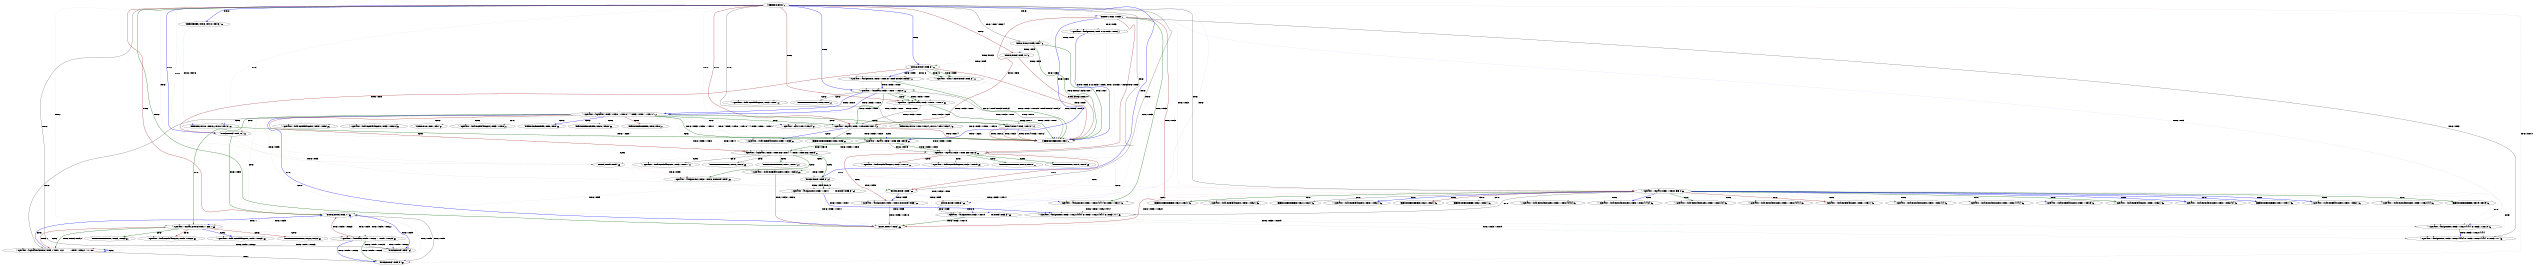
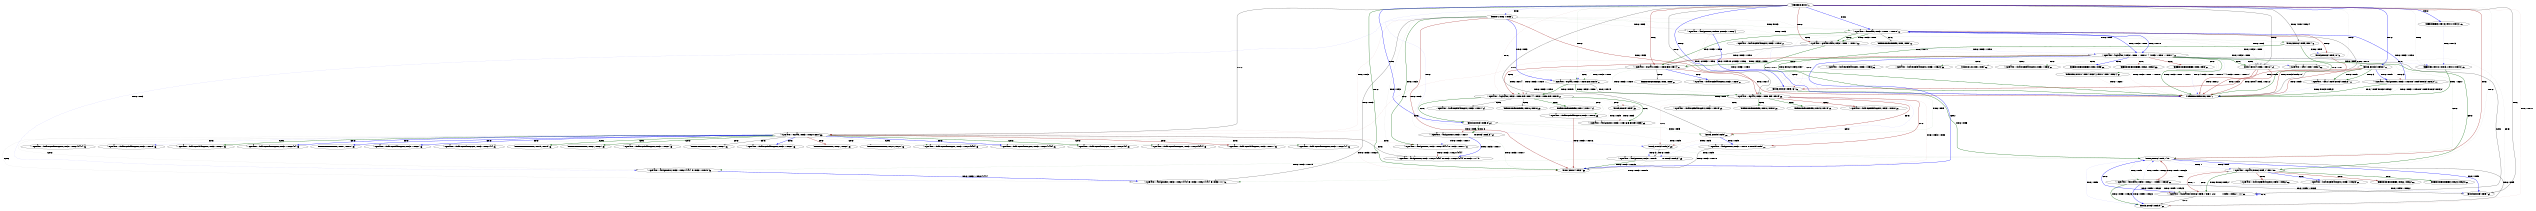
  digraph {
    edge [color=darkgreen style=bold]
    n1 [label=<(METHOD,FUN1)<SUB>1</SUB>>]
    n2 [label=<(PARAM,VAR2 *VAR3)<SUB>1</SUB>>]
    n3 [label=<(FUN2,FUN2(VAR5,VAR7))<SUB>6</SUB>>]
    n4 [label=<(FUN3,FUN3(VAR5,10))<SUB>8</SUB>>]
    n5 [label=<(FUN3,FUN3(VAR5,16))<SUB>19</SUB>>]
    n6 [label=<(FUN5,FUN5(VAR5))<SUB>64</SUB>>]
    n7 [label=<(FUN7,FUN7(VAR3))<SUB>65</SUB>>]
    n8 [label=<(&lt;operator&gt;.equals,VAR3-&gt;VAR8 == VAR15)<SUB>26</SUB>>]
    n9 [label=<(&lt;operator&gt;.equals,VAR3-&gt;VAR20 == 0)<SUB>33</SUB>>]
    n10 [label=<(&lt;operator&gt;.cast,(VAR1)VAR24)<SUB>67</SUB>>]
    n11 [label=<(FUN4,FUN4(VAR3, VAR12))<SUB>14</SUB>>]
    n12 [label=<(RETURN,return VAR13;,return VAR13;)<SUB>15</SUB>>]
    n13 [label=<(FUN3,FUN3(VAR5,9))<SUB>62</SUB>>]
    n14 [label=<(FUN3,FUN3(VAR5,3))<SUB>11</SUB>>]
    n15 [label=<(&lt;operator&gt;.lessThan,VAR3-&gt;VAR8 &lt; VAR10)<SUB>12</SUB>>]
    n16 [label=<(&lt;operator&gt;.greaterThan,VAR3-&gt;VAR8 &gt; VAR11)<SUB>82</SUB>>]
    n17 [label=<(IDENTIFIER,VAR13,return VAR13;)<SUB>15</SUB>>]
    n18 [label=<(&lt;operator&gt;.equals,VAR3-&gt;VAR8 == VAR14)<SUB>21</SUB>>]
    n19 [label=<(&lt;operator&gt;.equals,VAR3-&gt;VAR8 == VAR15)<SUB>21</SUB>>]
    n20 [label=<(&lt;operator&gt;.equals,FUN6(VAR5,1) == 1)<SUB>59</SUB>>]
    n21 [label=<(FUN5,FUN5(VAR5))<SUB>23</SUB>>]
    n22 [label=<(FUN3,FUN3(VAR5,3))<SUB>24</SUB>>]
    n23 [label=<(FUN5,FUN5(VAR5))<SUB>28</SUB>>]
    n24 [label=<(FUN3,FUN3(VAR5,3))<SUB>29</SUB>>]
    n25 [label=<(FUN6,FUN6(VAR5,1))<SUB>59</SUB>>]
    n26 [label=<(&lt;operator&gt;.assignment,VAR5 = &amp;VAR3-&gt;VAR6)<SUB>4</SUB>>]
    n27 [label=<(&lt;operator&gt;.assignment,VAR3-&gt;VAR21[0][0] = VAR3-&gt;VAR21[0][1] = VAR3-&gt;V...)<SUB>45</SUB>>]
    n28 [label=<(&lt;operator&gt;.assignment,VAR3-&gt;VAR21[1][0] = VAR3-&gt;VAR21[1][1] = VAR3-&gt;V...)<SUB>46</SUB>>]
    n29 [label=<(&lt;operator&gt;.assignment,VAR3-&gt;VAR21[0][1] = VAR3-&gt;VAR17)<SUB>40</SUB>>]
    n30 [label=<(&lt;operator&gt;.assignment,VAR3-&gt;VAR21[1][1] = VAR3-&gt;VAR19)<SUB>46</SUB>>]
    n31 [label=<(METHOD_RETURN,VAR1)<SUB>1</SUB>>]
    n32 [label=<(&lt;operator&gt;.assignment,VAR3-&gt;VAR18 = FUN5(VAR5))<SUB>28</SUB>>]
    n33 [label=<(&lt;operator&gt;.assignment,VAR3-&gt;VAR19          = FUN3(VAR5,3))<SUB>29</SUB>>]
    n34 [label=<(&lt;operator&gt;.indirectFieldAccess,VAR3-&gt;VAR18)<SUB>28</SUB>>]
    n35 [label=<(&lt;operator&gt;.indirectFieldAccess,VAR3-&gt;VAR19)<SUB>29</SUB>>]
    n36 [label=<(FIELD_IDENTIFIER,VAR18,VAR18)<SUB>28</SUB>>]
    n37 [label=<(FIELD_IDENTIFIER,VAR19,VAR19)<SUB>29</SUB>>]
    n38 [label=<(&lt;operator&gt;.indirectIndexAccess,VAR3-&gt;VAR21[0][0])<SUB>45</SUB>>]
    n39 [label=<(&lt;operator&gt;.indirectIndexAccess,VAR3-&gt;VAR21[1][0])<SUB>46</SUB>>]
    n40 [label=<(&lt;operator&gt;.indirectIndexAccess,VAR3-&gt;VAR21[0])<SUB>45</SUB>>]
    n41 [label=<(&lt;operator&gt;.indirectIndexAccess,VAR3-&gt;VAR21[0][1])<SUB>45</SUB>>]
    n42 [label=<(&lt;operator&gt;.indirectFieldAccess,VAR3-&gt;VAR17)<SUB>45</SUB>>]
    n43 [label=<(&lt;operator&gt;.indirectIndexAccess,VAR3-&gt;VAR21[1])<SUB>46</SUB>>]
    n44 [label=<(&lt;operator&gt;.indirectIndexAccess,VAR3-&gt;VAR21[1][1])<SUB>46</SUB>>]
    n45 [label=<(&lt;operator&gt;.indirectFieldAccess,VAR3-&gt;VAR19)<SUB>46</SUB>>]
    n46 [label=<(&lt;operator&gt;.indirectFieldAccess,VAR3-&gt;VAR21)<SUB>45</SUB>>]
    n47 [label=<(&lt;operator&gt;.indirectIndexAccess,VAR3-&gt;VAR21[0])<SUB>45</SUB>>]
    n48 [label=<(FIELD_IDENTIFIER,VAR17,VAR17)<SUB>45</SUB>>]
    n49 [label=<(&lt;operator&gt;.indirectFieldAccess,VAR3-&gt;VAR21)<SUB>46</SUB>>]
    n50 [label=<(&lt;operator&gt;.indirectIndexAccess,VAR3-&gt;VAR21[1])<SUB>46</SUB>>]
    n51 [label=<(FIELD_IDENTIFIER,VAR19,VAR19)<SUB>46</SUB>>]
    n52 [label=<(FIELD_IDENTIFIER,VAR21,VAR21)<SUB>45</SUB>>]
    n53 [label=<(&lt;operator&gt;.indirectFieldAccess,VAR3-&gt;VAR21)<SUB>45</SUB>>]
    n54 [label=<(FIELD_IDENTIFIER,VAR21,VAR21)<SUB>46</SUB>>]
    n55 [label=<(&lt;operator&gt;.indirectFieldAccess,VAR3-&gt;VAR21)<SUB>46</SUB>>]
    n56 [label=<(FIELD_IDENTIFIER,VAR21,VAR21)<SUB>45</SUB>>]
    n57 [label=<(FIELD_IDENTIFIER,VAR21,VAR21)<SUB>46</SUB>>]
    n58 [label=<(&lt;operator&gt;.assignment,VAR3-&gt;VAR8 = (VAR9)FUN3(VAR5,3))<SUB>11</SUB>>]
    n59 [label=<(&lt;operator&gt;.cast,(VAR9)FUN3(VAR5,3))<SUB>11</SUB>>]
    n60 [label=<(&lt;operator&gt;.logicalOr,(VAR3-&gt;VAR8 &lt; VAR10) || (VAR3-&gt;VAR8 &gt; VAR11))<SUB>12</SUB>>]
    n61 [label=<(&lt;operator&gt;.indirectFieldAccess,VAR3-&gt;VAR8)<SUB>12</SUB>>]
    n62 [label=<(FIELD_IDENTIFIER,VAR8,VAR8)<SUB>12</SUB>>]
    n63 [label=<(&lt;operator&gt;.logicalOr,VAR3-&gt;VAR8 == VAR14 || VAR3-&gt;VAR8 == VAR15)<SUB>21</SUB>>]
    n64 [label=<(&lt;operator&gt;.indirectFieldAccess,VAR3-&gt;VAR8)<SUB>21</SUB>>]
    n65 [label=<(FIELD_IDENTIFIER,VAR8,VAR8)<SUB>21</SUB>>]
    n66 [label=<(&lt;operator&gt;.logicalAnd,FUN6(VAR5,1) == 1 &amp;&amp;            VAR5-&gt;VAR22 &lt; V...)<SUB>59</SUB>>]
    n67 [label=<(&lt;operator&gt;.lessThan,VAR5-&gt;VAR22 &lt; VAR5-&gt;VAR23)<SUB>60</SUB>>]
    n68 [label=<(&lt;operator&gt;.indirectFieldAccess,VAR5-&gt;VAR22)<SUB>60</SUB>>]
    n69 [label=<(&lt;operator&gt;.indirectFieldAccess,VAR5-&gt;VAR23)<SUB>60</SUB>>]
    n70 [label=<(FIELD_IDENTIFIER,VAR22,VAR22)<SUB>60</SUB>>]
    n71 [label=<(FIELD_IDENTIFIER,VAR23,VAR23)<SUB>60</SUB>>]
    n72 [label=<(&lt;operator&gt;.assignment,VAR3-&gt;VAR16 = FUN5(VAR5))<SUB>23</SUB>>]
    n73 [label=<(&lt;operator&gt;.assignment,VAR3-&gt;VAR17          = FUN3(VAR5,3))<SUB>24</SUB>>]
    n74 [label=<(RETURN,return (VAR1)VAR24;,return (VAR1)VAR24;)<SUB>67</SUB>>]
    n75 [label=<(&lt;operator&gt;.indirectFieldAccess,VAR3-&gt;VAR8)<SUB>26</SUB>>]
    n76 [label=<(&lt;operator&gt;.indirectFieldAccess,VAR3-&gt;VAR20)<SUB>33</SUB>>]
    n77 [label=<(UNKNOWN,VAR1,VAR1)<SUB>67</SUB>>]
    n78 [label=<(&lt;operator&gt;.indirectFieldAccess,VAR3-&gt;VAR8)<SUB>21</SUB>>]
    n79 [label=<(FIELD_IDENTIFIER,VAR8,VAR8)<SUB>26</SUB>>]
    n80 [label=<(FIELD_IDENTIFIER,VAR20,VAR20)<SUB>33</SUB>>]
    n81 [label=<(FIELD_IDENTIFIER,VAR8,VAR8)<SUB>21</SUB>>]
    n82 [label=<(&lt;operator&gt;.indirectFieldAccess,VAR3-&gt;VAR16)<SUB>23</SUB>>]
    n83 [label=<(&lt;operator&gt;.indirectFieldAccess,VAR3-&gt;VAR17)<SUB>24</SUB>>]
    n84 [label=<(FIELD_IDENTIFIER,VAR16,VAR16)<SUB>23</SUB>>]
    n85 [label=<(FIELD_IDENTIFIER,VAR17,VAR17)<SUB>24</SUB>>]
    n1 -> n2 [color=blue label="DDG: " style=dotted]
    n1 -> n3 [color=gray40 label="DDG: (VAR1)VAR24"]
-   n1 -> n4 [color=brown label="DDG: "]
+   n15 -> n4 [color=brown label="DDG: "]
    n1 -> n5 [color=blue label="DDG: "]
    n1 -> n6 [color=gray40 label="DDG: "]
    n1 -> n7 [label="DDG: "]
    n1 -> n8 [color=gray40 label="DDG: "]
    n1 -> n9 [color=gray40 label="DDG: "]
    n1 -> n10 [color=gray40 label="DDG: " style=dotted]
    n1 -> n11 [color=gray40 label="DDG: "]
    n1 -> n12 [color=gray40 label="DDG: " style=dotted]
    n1 -> n13 [color=brown label="DDG: VAR10" style=dotted]
    n1 -> n14 [color=blue label="DDG: "]
    n1 -> n15 [color=blue label="DDG: "]
    n1 -> n16 [color=brown label="DDG: "]
    n1 -> n17 [color=blue label="DDG: "]
    n1 -> n18 [color=brown label="DDG: "]
    n1 -> n19 [label="DDG: " style=dotted]
    n1 -> n20 [color=gray40 label="DDG: " style=dotted]
    n1 -> n21 [color=brown label="DDG: " style=dotted]
    n1 -> n22 [color=blue label="DDG: "]
    n1 -> n23 [color=gray40 label="DDG: "]
    n1 -> n24 [color=blue label="DDG: " style=dotted]
    n1 -> n25 [color=brown label="DDG: "]
    n2 -> n7 [color=brown label="DDG: VAR3"]
    n2 -> n8 [color=brown label="DDG: VAR3"]
    n2 -> n9 [color=brown label="DDG: VAR3" style=dotted]
    n2 -> n11 [color=gray40 label="DDG: VAR3" style=dotted]
    n2 -> n15 [label="DDG: FUN3" style=dotted]
    n2 -> n16 [color=gray40 label="DDG: VAR3" style=dotted]
-   n2 -> n18 [color=brown label="DDG: VAR3"]
    n2 -> n19 [color=blue label="DDG: VAR3"]
    n2 -> n26 [color=gray40 label="DDG: VAR3" style=dotted]
    n2 -> n27 [color=gray40 label="DDG: VAR3" style=dotted]
    n2 -> n28 [color=gray40 label="DDG: VAR3"]
    n2 -> n29 [label="DDG: VAR3"]
    n2 -> n30 [color=blue label="DDG: VAR3" style=dotted]
    n3 -> n4 [color=blue label="DDG: VAR5" style=dotted]
    n3 -> n31 [label="DDG: FUN2(VAR5,VAR7)"]
    n3 -> n31 [label="DDG: VAR7"]
    n4 -> n14 [label="DDG: VAR5" style=dotted]
    n4 -> n31 [color=brown label="DDG: FUN3(VAR5,10)"]
    n5 -> n21 [color=gray40 label="DDG: VAR5" style=dotted]
    n5 -> n23 [label="DDG: VAR5" style=dotted]
    n5 -> n25 [label="DDG: VAR5"]
    n8 -> n7 [color=brown label="DDG: VAR3-&gt;VAR8" style=dotted]
    n8 -> n23 [color=brown label="CDG: "]
    n8 -> n24 [color=brown label="CDG: " style=dotted]
    n8 -> n32 [color=brown label="CDG: "]
    n8 -> n33 [color=blue label="CDG: " style=dotted]
    n8 -> n34 [color=brown label="CDG: "]
    n8 -> n35 [color=gray40 label="CDG: " style=dotted]
    n8 -> n36 [label="CDG: "]
    n8 -> n37 [label="CDG: "]
    n9 -> n7 [color=brown label="DDG: VAR3-&gt;VAR20" style=dotted]
    n9 -> n27 [color=gray40 label="CDG: "]
    n9 -> n28 [color=gray40 label="CDG: " style=dotted]
    n9 -> n29 [color=brown label="CDG: " style=dotted]
    n9 -> n30 [color=gray40 label="CDG: " style=dotted]
    n9 -> n38 [label="CDG: " style=dotted]
    n9 -> n39 [color=blue label="CDG: "]
    n9 -> n40 [label="CDG: "]
    n9 -> n41 [label="CDG: " style=dotted]
    n9 -> n42 [color=brown label="CDG: "]
    n9 -> n43 [label="CDG: " style=dotted]
    n9 -> n44 [color=gray40 label="CDG: " style=dotted]
    n9 -> n45 [color=blue label="CDG: " style=dotted]
    n9 -> n46 [label="CDG: "]
    n9 -> n47 [color=blue label="CDG: "]
    n9 -> n48 [color=blue label="CDG: "]
    n9 -> n49 [color=blue label="CDG: "]
    n9 -> n50 [color=gray40 label="CDG: " style=dotted]
    n9 -> n51 [label="CDG: "]
    n9 -> n52 [label="CDG: "]
    n9 -> n53 [color=gray40 label="CDG: " style=dotted]
    n9 -> n54 [color=gray40 label="CDG: "]
    n9 -> n55 [color=blue label="CDG: "]
    n9 -> n56 [color=brown label="CDG: "]
    n9 -> n57 [color=gray40 label="CDG: " style=dotted]
    n11 -> n31 [color=brown label="DDG: VAR3"]
    n11 -> n31 [color=brown label="DDG: FUN4(VAR3, VAR12)"]
    n11 -> n31 [color=brown label="DDG: VAR12"]
    n12 -> n31 [label="DDG: &lt;RET&gt;"]
    n13 -> n25 [color=gray40 label="DDG: VAR5"]
    n14 -> n5 [color=brown label="DDG: VAR5"]
    n14 -> n31 [color=brown label="DDG: VAR5"]
    n14 -> n58 [color=blue label="DDG: VAR5"]
    n14 -> n58 [color=brown label="DDG: 3" style=dotted]
    n14 -> n59 [label="DDG: VAR5"]
    n14 -> n59 [label="DDG: 3"]
    n15 -> n11 [color=gray40 label="DDG: VAR3-&gt;VAR8" style=dotted]
    n15 -> n16 [label="DDG: VAR3-&gt;VAR8"]
    n15 -> n16 [label="CDG: "]
    n15 -> n18 [label="DDG: VAR3-&gt;VAR8"]
    n15 -> n31 [color=gray40 label="DDG: VAR3-&gt;VAR8" style=dotted]
    n15 -> n31 [color=gray40 label="DDG: VAR10"]
    n15 -> n60 [color=blue label="DDG: VAR3-&gt;VAR8"]
    n15 -> n60 [color=blue label="DDG: VAR10"]
    n15 -> n61 [color=gray40 label="CDG: " style=dotted]
    n15 -> n62 [color=gray40 label="CDG: "]
    n16 -> n11 [color=gray40 label="DDG: VAR3-&gt;VAR8" style=dotted]
    n16 -> n18 [color=gray40 label="DDG: VAR3-&gt;VAR8"]
    n16 -> n31 [color=blue label="DDG: VAR3-&gt;VAR8" style=dotted]
    n16 -> n31 [label="DDG: VAR11"]
    n16 -> n60 [color=blue label="DDG: VAR3-&gt;VAR8" style=dotted]
    n16 -> n60 [color=gray40 label="DDG: VAR11" style=dotted]
    n17 -> n12 [color=blue label="DDG: VAR13" style=dotted]
    n18 -> n8 [label="DDG: VAR3-&gt;VAR8" style=dotted]
    n18 -> n19 [label="DDG: VAR3-&gt;VAR8" style=dotted]
    n18 -> n19 [color=blue label="CDG: " style=dotted]
    n18 -> n31 [color=brown label="DDG: VAR14"]
    n18 -> n63 [color=brown label="DDG: VAR3-&gt;VAR8" style=dotted]
    n18 -> n63 [label="DDG: VAR14" style=dotted]
    n18 -> n64 [color=blue label="CDG: "]
    n18 -> n65 [color=gray40 label="CDG: "]
    n19 -> n8 [label="DDG: VAR3-&gt;VAR8"]
    n19 -> n8 [color=gray40 label="DDG: VAR15"]
    n19 -> n63 [color=gray40 label="DDG: VAR3-&gt;VAR8" style=dotted]
    n19 -> n63 [label="DDG: VAR15"]
    n20 -> n66 [label="DDG: FUN6(VAR5,1)"]
    n20 -> n66 [color=brown label="DDG: 1"]
    n20 -> n67 [color=brown label="CDG: " style=dotted]
    n20 -> n68 [color=brown label="CDG: "]
    n20 -> n69 [color=blue label="CDG: "]
    n20 -> n70 [color=brown label="CDG: "]
    n20 -> n71 [label="CDG: "]
    n21 -> n22 [color=gray40 label="DDG: VAR5" style=dotted]
    n21 -> n72 [color=brown label="DDG: VAR5" style=dotted]
    n22 -> n23 [label="DDG: VAR5" style=dotted]
    n22 -> n25 [color=gray40 label="DDG: VAR5" style=dotted]
    n22 -> n73 [color=brown label="DDG: VAR5" style=dotted]
    n22 -> n73 [label="DDG: 3"]
    n23 -> n24 [color=brown label="DDG: VAR5" style=dotted]
    n23 -> n32 [color=blue label="DDG: VAR5"]
    n24 -> n25 [label="DDG: VAR5" style=dotted]
    n24 -> n33 [color=gray40 label="DDG: VAR5"]
    n24 -> n33 [color=blue label="DDG: 3" style=dotted]
    n25 -> n6 [color=blue label="DDG: VAR5"]
    n25 -> n13 [color=blue label="DDG: VAR5" style=dotted]
    n25 -> n20 [color=gray40 label="DDG: VAR5" style=dotted]
    n25 -> n20 [color=blue label="DDG: 1" style=dotted]
    n25 -> n67 [label="DDG: VAR5" style=dotted]
    n26 -> n3 [label="DDG: VAR5" style=dotted]
    n26 -> n31 [color=brown label="DDG: &amp;VAR3-&gt;VAR6" style=dotted]
    n26 -> n31 [color=blue label="DDG: VAR5 = &amp;VAR3-&gt;VAR6"]
    n29 -> n27 [color=brown label="DDG: VAR3-&gt;VAR21[0][1]" style=dotted]
    n30 -> n28 [color=blue label="DDG: VAR3-&gt;VAR21[1][1]"]
    n32 -> n7 [color=gray40 label="DDG: VAR3-&gt;VAR18"]
    n33 -> n7 [label="DDG: VAR3-&gt;VAR19"]
    n33 -> n28 [label="DDG: VAR3-&gt;VAR19" style=dotted]
    n33 -> n30 [label="DDG: VAR3-&gt;VAR19" style=dotted]
    n58 -> n15 [color=blue label="DDG: VAR3-&gt;VAR8"]
    n58 -> n31 [label="DDG: (VAR9)FUN3(VAR5,3)"]
    n58 -> n31 [label="DDG: VAR3-&gt;VAR8 = (VAR9)FUN3(VAR5,3)" style=dotted]
    n59 -> n31 [color=blue label="DDG: FUN3(VAR5,3)" style=dotted]
    n60 -> n5 [color=brown label="CDG: " style=dotted]
    n60 -> n6 [color=gray40 label="CDG: " style=dotted]
    n60 -> n7 [color=blue label="CDG: "]
    n60 -> n8 [label="CDG: " style=dotted]
    n60 -> n9 [color=brown label="CDG: " style=dotted]
    n60 -> n10 [color=blue label="CDG: " style=dotted]
    n60 -> n11 [label="CDG: "]
    n60 -> n12 [color=blue label="CDG: " style=dotted]
    n60 -> n18 [label="CDG: "]
    n60 -> n20 [label="CDG: "]
    n60 -> n25 [label="CDG: " style=dotted]
    n60 -> n31 [color=brown label="DDG: VAR3-&gt;VAR8 &lt; VAR10" style=dotted]
    n60 -> n31 [label="DDG: VAR3-&gt;VAR8 &gt; VAR11"]
    n60 -> n31 [color=blue label="DDG: (VAR3-&gt;VAR8 &lt; VAR10) || (VAR3-&gt;VAR8 &gt; VAR11)" style=dotted]
    n60 -> n63 [color=brown label="CDG: "]
    n60 -> n66 [color=gray40 label="CDG: "]
    n60 -> n74 [label="CDG: " style=dotted]
    n60 -> n75 [color=gray40 label="CDG: " style=dotted]
    n60 -> n76 [label="CDG: " style=dotted]
    n60 -> n77 [color=gray40 label="CDG: " style=dotted]
    n60 -> n78 [label="CDG: " style=dotted]
    n60 -> n79 [color=blue label="CDG: "]
    n60 -> n80 [color=brown label="CDG: " style=dotted]
    n60 -> n81 [color=brown label="CDG: "]
    n63 -> n21 [color=gray40 label="CDG: " style=dotted]
    n63 -> n22 [label="CDG: "]
    n63 -> n72 [label="CDG: "]
    n63 -> n73 [color=gray40 label="CDG: " style=dotted]
    n63 -> n82 [label="CDG: " style=dotted]
    n63 -> n83 [color=gray40 label="CDG: "]
    n63 -> n84 [color=gray40 label="CDG: "]
    n63 -> n85 [label="CDG: "]
    n66 -> n13 [color=gray40 label="CDG: "]
    n66 -> n20 [color=gray40 label="CDG: " style=dotted]
    n66 -> n25 [color=blue label="CDG: "]
    n66 -> n66 [color=blue label="CDG: "]
    n67 -> n6 [color=blue label="DDG: VAR5-&gt;VAR22" style=dotted]
    n67 -> n6 [color=gray40 label="DDG: VAR5-&gt;VAR23"]
    n67 -> n13 [color=blue label="DDG: VAR5-&gt;VAR22"]
    n67 -> n13 [label="DDG: VAR5-&gt;VAR23"]
    n67 -> n25 [color=blue label="DDG: VAR5-&gt;VAR22" style=dotted]
    n67 -> n25 [color=brown label="DDG: VAR5-&gt;VAR23"]
    n67 -> n66 [color=brown label="DDG: VAR5-&gt;VAR22" style=dotted]
    n67 -> n66 [label="DDG: VAR5-&gt;VAR23" style=dotted]
    n73 -> n7 [label="DDG: VAR3-&gt;VAR17" style=dotted]
    n73 -> n27 [color=blue label="DDG: VAR3-&gt;VAR17"]
    n73 -> n29 [color=blue label="DDG: VAR3-&gt;VAR17" style=dotted]
    n74 -> n31 [color=brown label="DDG: &lt;RET&gt;" style=dotted]
    n82 -> n7 [color=brown label="DDG: VAR3-&gt;VAR16"]
  }
